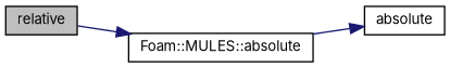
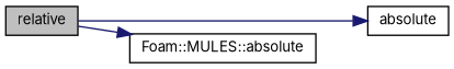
  digraph {
    fontname=Inter
    rankdir=LR
    node [color=black fontname=Inter fontsize=10 shape=record]
    edge [color=midnightblue fontname=Inter fontsize=10 labelfontname=FreeSans labelfontsize=10 style=solid]
    n1 [fillcolor=grey75 fontcolor=black height=0.2 label=relative style=filled width=0.4]
    n2 [height=0.2 label=absolute width=0.4]
    n3 [height=0.2 label="Foam::MULES::absolute" width=0.4]
-   n3 -> n2
+   n1 -> n2
    n1 -> n3
  }
